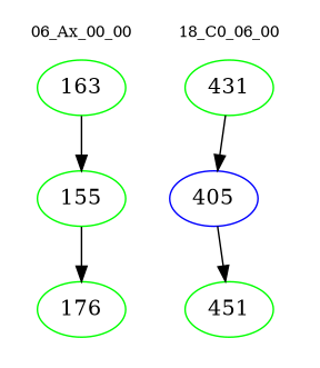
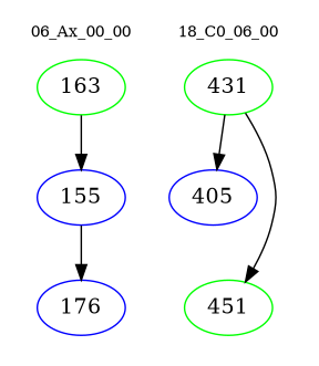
  digraph {
    node [color=green]
    edge [color=black]
    n1 [label=163]
-   n2 [label=155]
-   n3 [label=176]
+   n2 [color=blue label=155]
+   n3 [color=blue label=176]
    n4 [label=431]
    n5 [color=blue label=405]
    n6 [label=451]
    subgraph cluster_1 {
      color=white
      fontsize=10
      label="06_Ax_00_00"
      n1
      n2
      n3
    }
    subgraph cluster_2 {
      color=white
      fontsize=10
      label="18_C0_06_00"
      n4
      n5
      n6
    }
    n1 -> n2
    n2 -> n3
    n4 -> n5
-   n5 -> n6
+   n4 -> n6
  }
